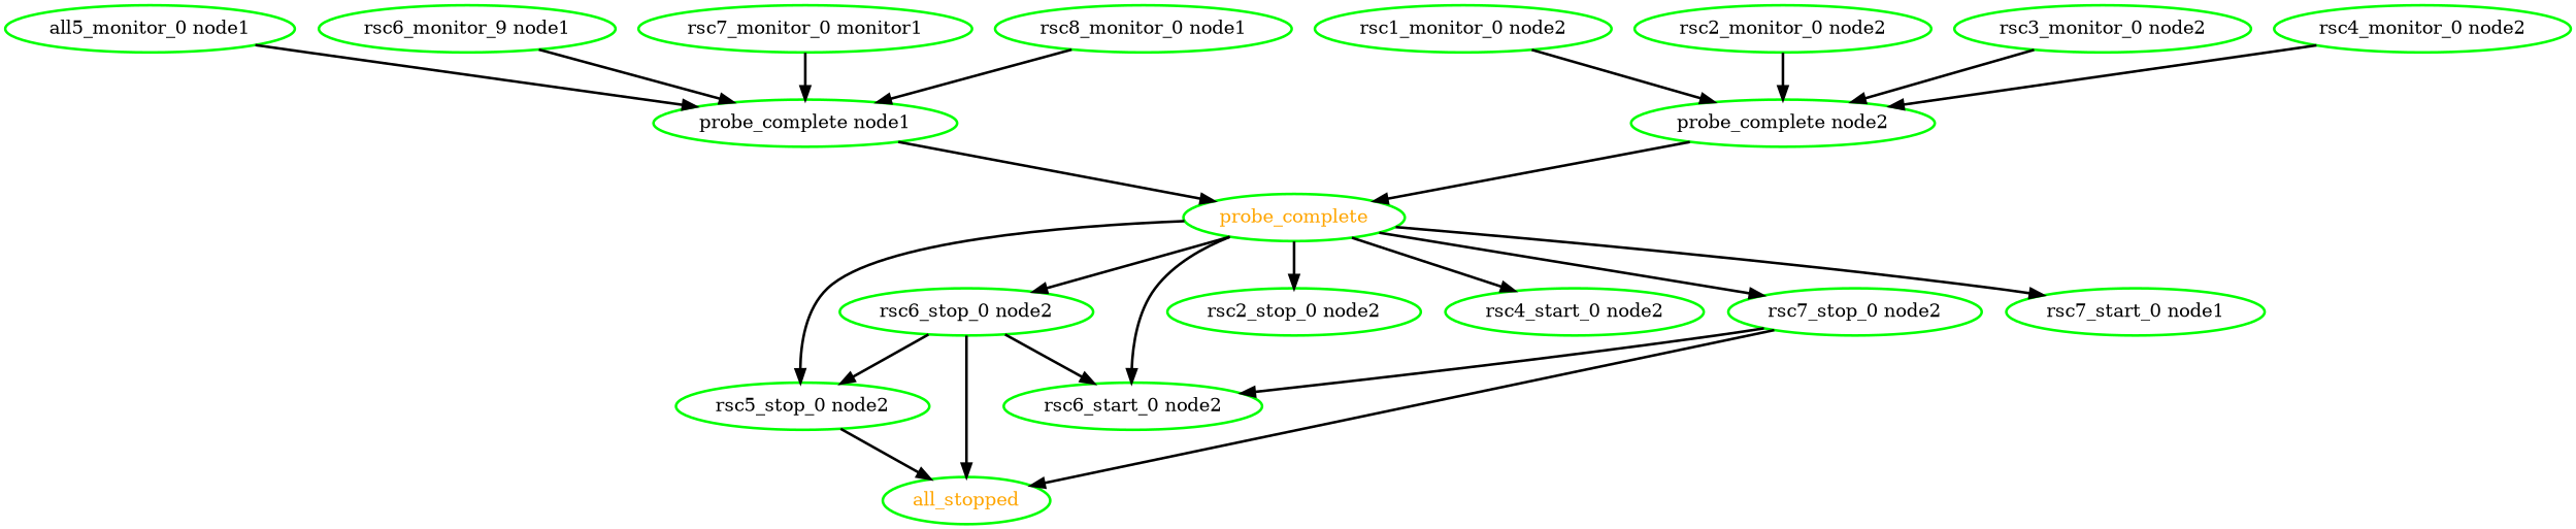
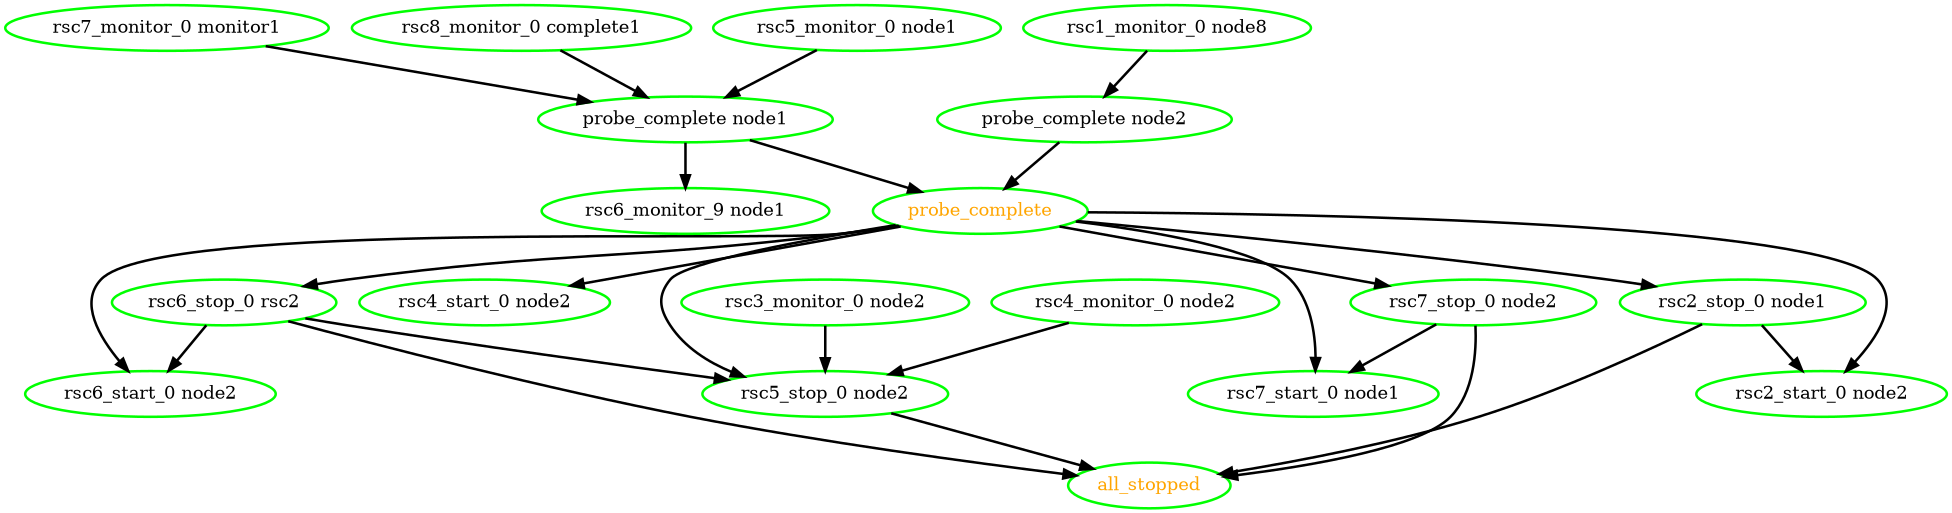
  digraph {
    node [color=green fontcolor=black style=bold]
    edge [style=bold]
    all_stopped [fontcolor=orange]
    probe_complete [fontcolor=orange]
    "probe_complete node1"
-   "rsc2_start_0 node2" [label="rsc2_stop_0 node2"]
+   "rsc2_start_0 node2"
+   "rsc2_stop_0 node1"
    "rsc4_start_0 node2"
    "rsc5_stop_0 node2"
    "rsc6_start_0 node2"
-   "rsc6_stop_0 node2"
+   "rsc6_stop_0 node2" [label="rsc6_stop_0 rsc2"]
    "rsc7_start_0 node1"
    "rsc7_stop_0 node2"
    "probe_complete node2"
-   "rsc1_monitor_0 node2"
-   "rsc2_monitor_0 node2"
+   "rsc1_monitor_0 node2" [label="rsc1_monitor_0 node8"]
    "rsc3_monitor_0 node2"
    "rsc4_monitor_0 node2"
-   "rsc5_monitor_0 node1" [label="all5_monitor_0 node1"]
+   "rsc5_monitor_0 node1"
    n18 [label="rsc6_monitor_9 node1"]
    n19 [label="rsc7_monitor_0 monitor1"]
-   "rsc8_monitor_0 node1"
+   "rsc8_monitor_0 node1" [label="rsc8_monitor_0 complete1"]
    probe_complete -> "rsc2_start_0 node2"
+   probe_complete -> "rsc2_stop_0 node1"
    probe_complete -> "rsc4_start_0 node2"
    probe_complete -> "rsc5_stop_0 node2"
    probe_complete -> "rsc6_start_0 node2"
    probe_complete -> "rsc6_stop_0 node2"
    probe_complete -> "rsc7_start_0 node1"
    probe_complete -> "rsc7_stop_0 node2"
    "probe_complete node1" -> probe_complete
+   "rsc2_stop_0 node1" -> all_stopped
+   "rsc2_stop_0 node1" -> "rsc2_start_0 node2"
    "rsc5_stop_0 node2" -> all_stopped
    "rsc6_stop_0 node2" -> all_stopped
    "rsc6_stop_0 node2" -> "rsc5_stop_0 node2"
    "rsc6_stop_0 node2" -> "rsc6_start_0 node2"
    "rsc7_stop_0 node2" -> all_stopped
-   "rsc7_stop_0 node2" -> "rsc6_start_0 node2"
+   "rsc7_stop_0 node2" -> "rsc7_start_0 node1"
    "probe_complete node2" -> probe_complete
    "rsc1_monitor_0 node2" -> "probe_complete node2"
-   "rsc2_monitor_0 node2" -> "probe_complete node2"
-   "rsc3_monitor_0 node2" -> "probe_complete node2"
-   "rsc4_monitor_0 node2" -> "probe_complete node2"
+   "rsc3_monitor_0 node2" -> "rsc5_stop_0 node2"
+   "rsc4_monitor_0 node2" -> "rsc5_stop_0 node2"
    "rsc5_monitor_0 node1" -> "probe_complete node1"
-   n18 -> "probe_complete node1"
+   "probe_complete node1" -> n18
    n19 -> "probe_complete node1"
    "rsc8_monitor_0 node1" -> "probe_complete node1"
  }
